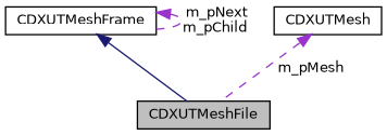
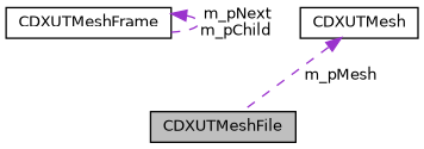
  digraph {
    node [color=black fillcolor=white fontname=Helvetica fontsize=10 shape=record style=filled]
    edge [color=darkorchid3 dir=back fontname=Helvetica fontsize=10 labelfontname=Helvetica labelfontsize=10 style=dashed]
    n1 [fillcolor=grey75 fontcolor=black height=0.2 label=CDXUTMeshFile width=0.4]
    n2 [height=0.2 label=CDXUTMeshFrame width=0.4]
    n3 [height=0.2 label=CDXUTMesh width=0.4]
-   n2 -> n1 [color=midnightblue style=solid]
    n2 -> n2 [label=" m_pNext\nm_pChild"]
    n3 -> n1 [label=" m_pMesh"]
  }
